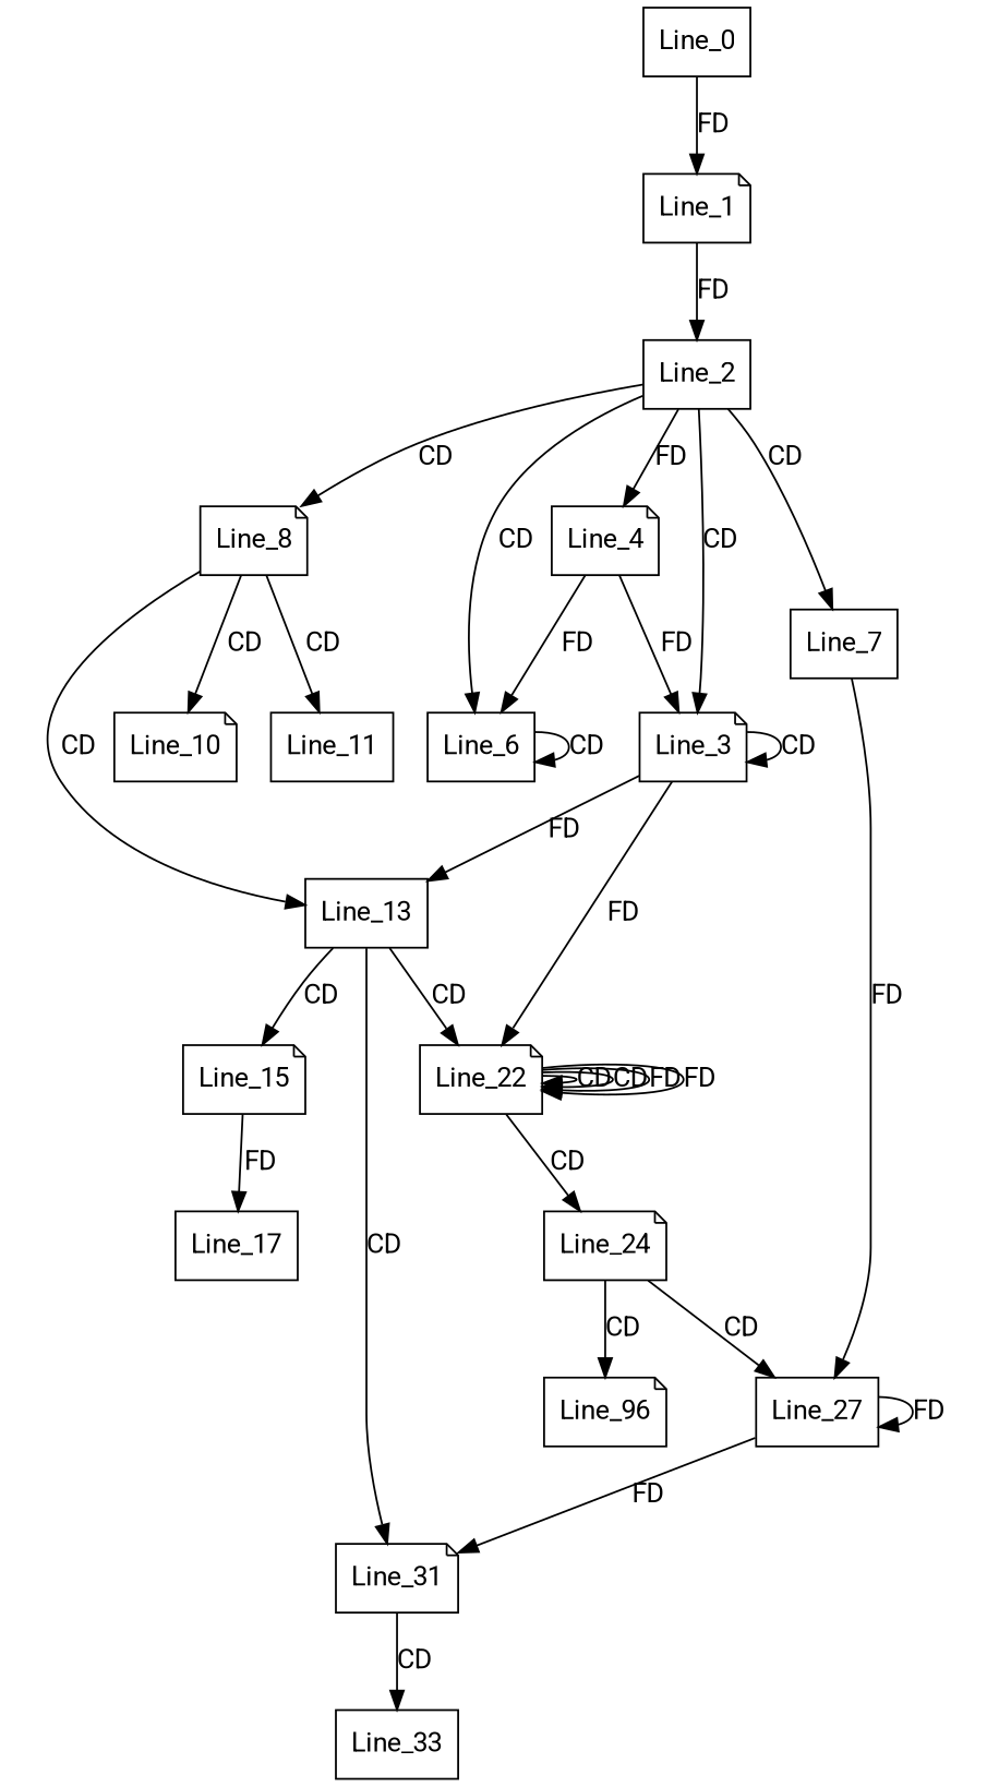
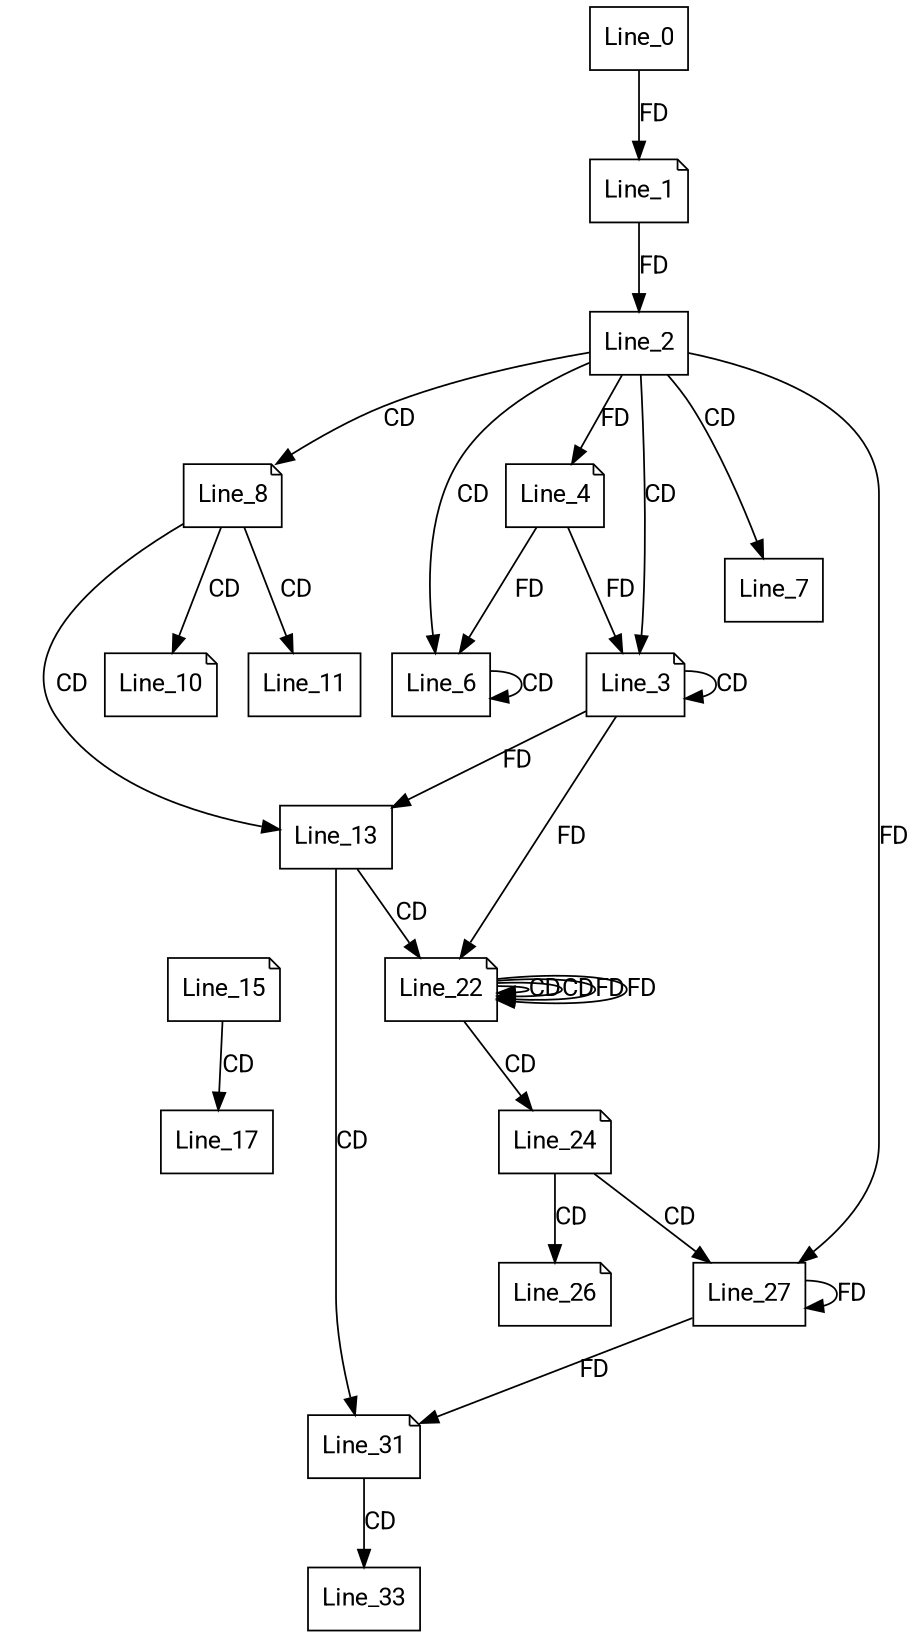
  digraph {
    fontname=Roboto
    node [fontname=Roboto shape=note]
    edge [fontname=Roboto]
    Line_0 [shape=box]
    Line_1
    Line_2 [shape=box]
    Line_4
    n5 [label=Line_3]
    Line_6 [shape=box]
    Line_7 [shape=box]
    Line_8
    Line_13 [shape=box]
    Line_22
    Line_27 [shape=box]
    Line_10
    Line_11 [shape=box]
    Line_31
    Line_15
    Line_24
    Line_33 [shape=box]
    Line_17 [shape=box]
-   Line_26 [label=Line_96]
+   Line_26
    Line_0 -> Line_1 [label=FD]
    Line_1 -> Line_2 [label=FD]
    Line_2 -> Line_4 [label=FD]
    Line_2 -> n5 [label=CD]
    Line_2 -> Line_6 [label=CD]
    Line_2 -> Line_7 [label=CD]
    Line_2 -> Line_8 [label=CD]
    Line_4 -> n5 [label=FD]
    Line_4 -> Line_6 [label=FD]
    n5 -> n5 [label=CD]
    n5 -> Line_13 [label=FD]
    n5 -> Line_22 [label=FD]
    Line_6 -> Line_6 [label=CD]
-   Line_7 -> Line_27 [label=FD]
+   Line_2 -> Line_27 [label=FD]
    Line_8 -> Line_13 [label=CD]
    Line_8 -> Line_10 [label=CD]
    Line_8 -> Line_11 [label=CD]
    Line_13 -> Line_22 [label=CD]
    Line_13 -> Line_31 [label=CD]
-   Line_13 -> Line_15 [label=CD]
    Line_22 -> Line_22 [label=CD]
    Line_22 -> Line_22 [label=CD]
    Line_22 -> Line_22 [label=FD]
    Line_22 -> Line_22 [label=FD]
    Line_22 -> Line_24 [label=CD]
    Line_27 -> Line_27 [label=FD]
    Line_27 -> Line_31 [label=FD]
    Line_31 -> Line_33 [label=CD]
-   Line_15 -> Line_17 [label=FD]
+   Line_15 -> Line_17 [label=CD]
    Line_24 -> Line_27 [label=CD]
    Line_24 -> Line_26 [label=CD]
  }
